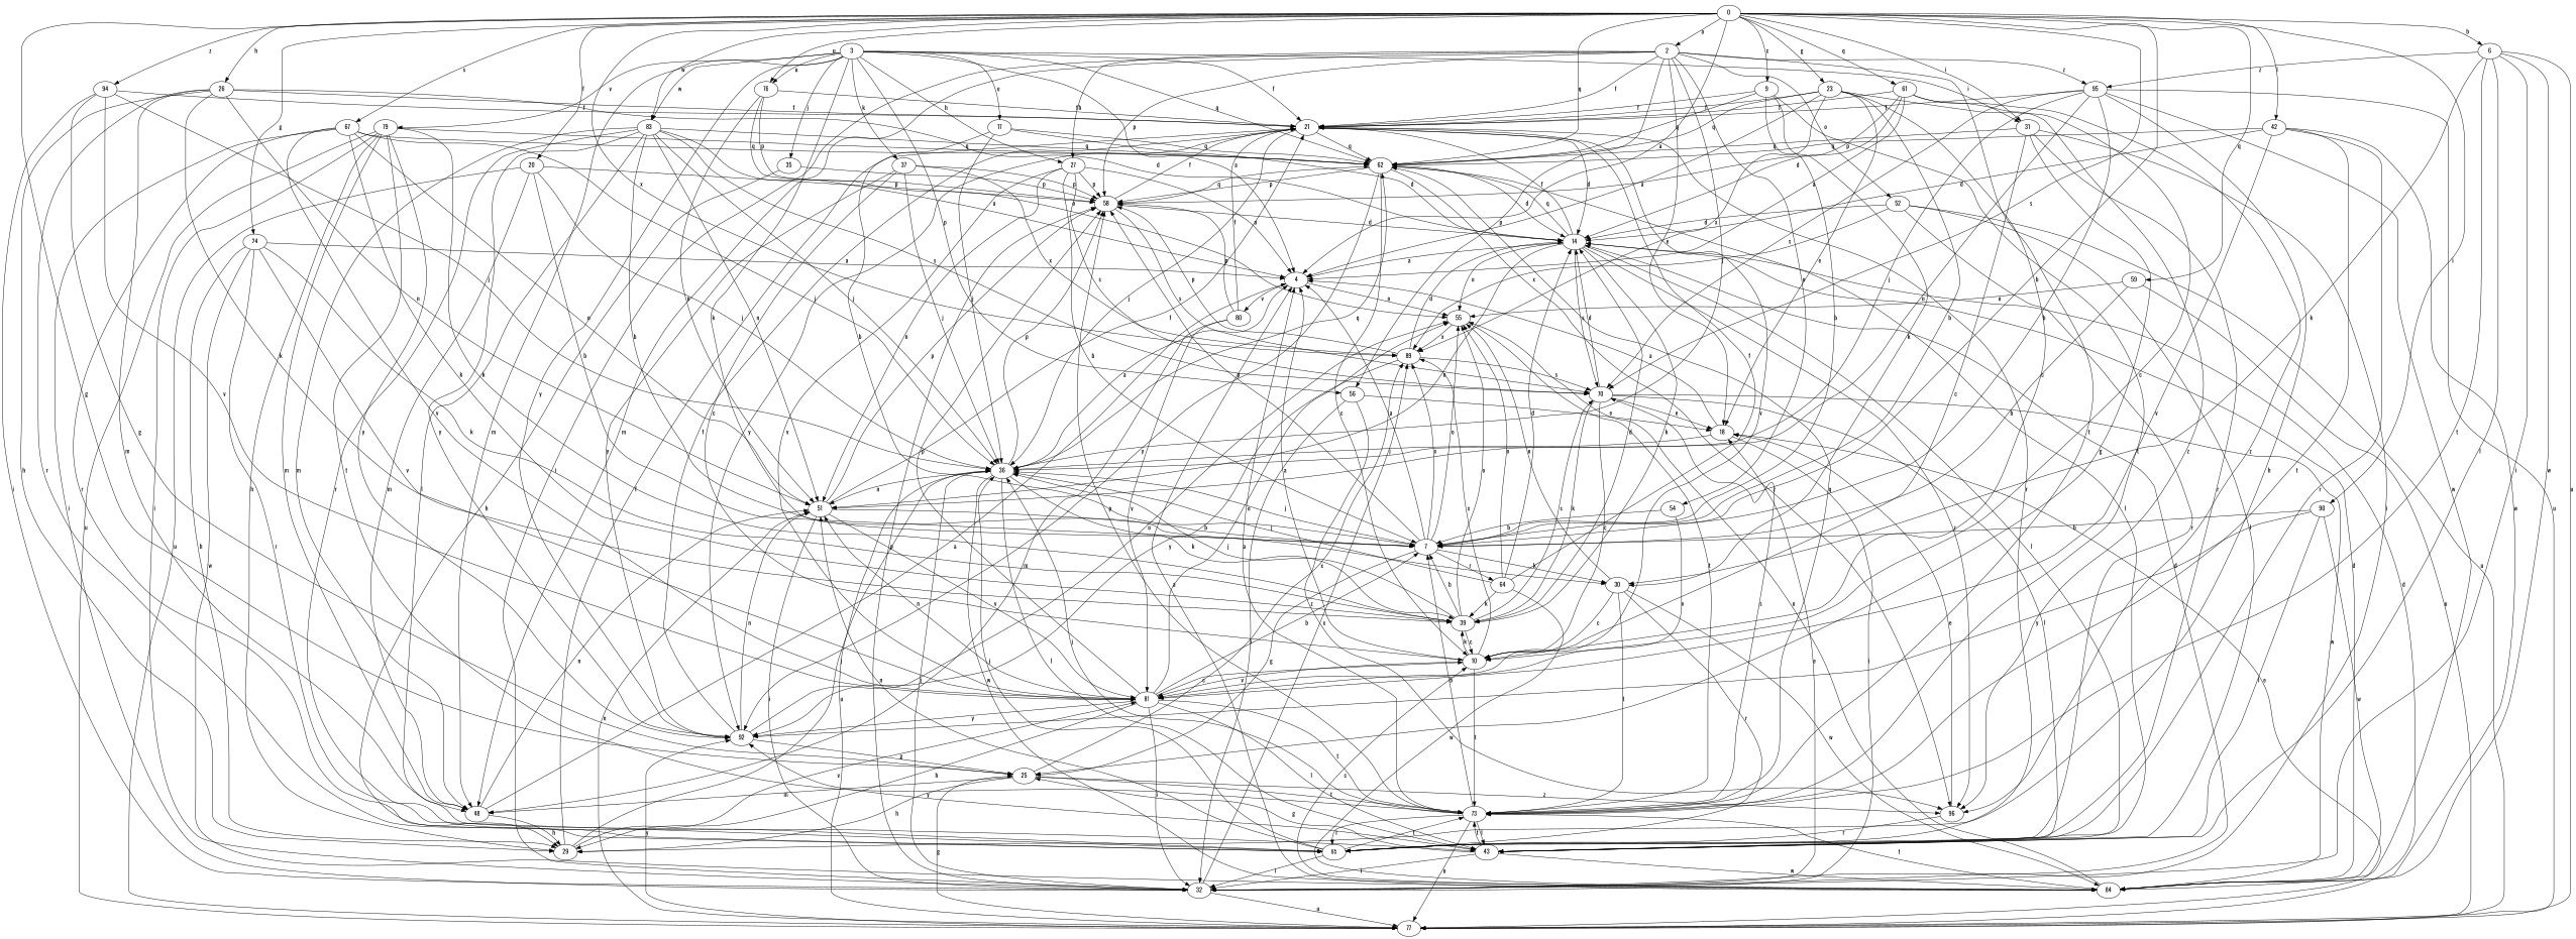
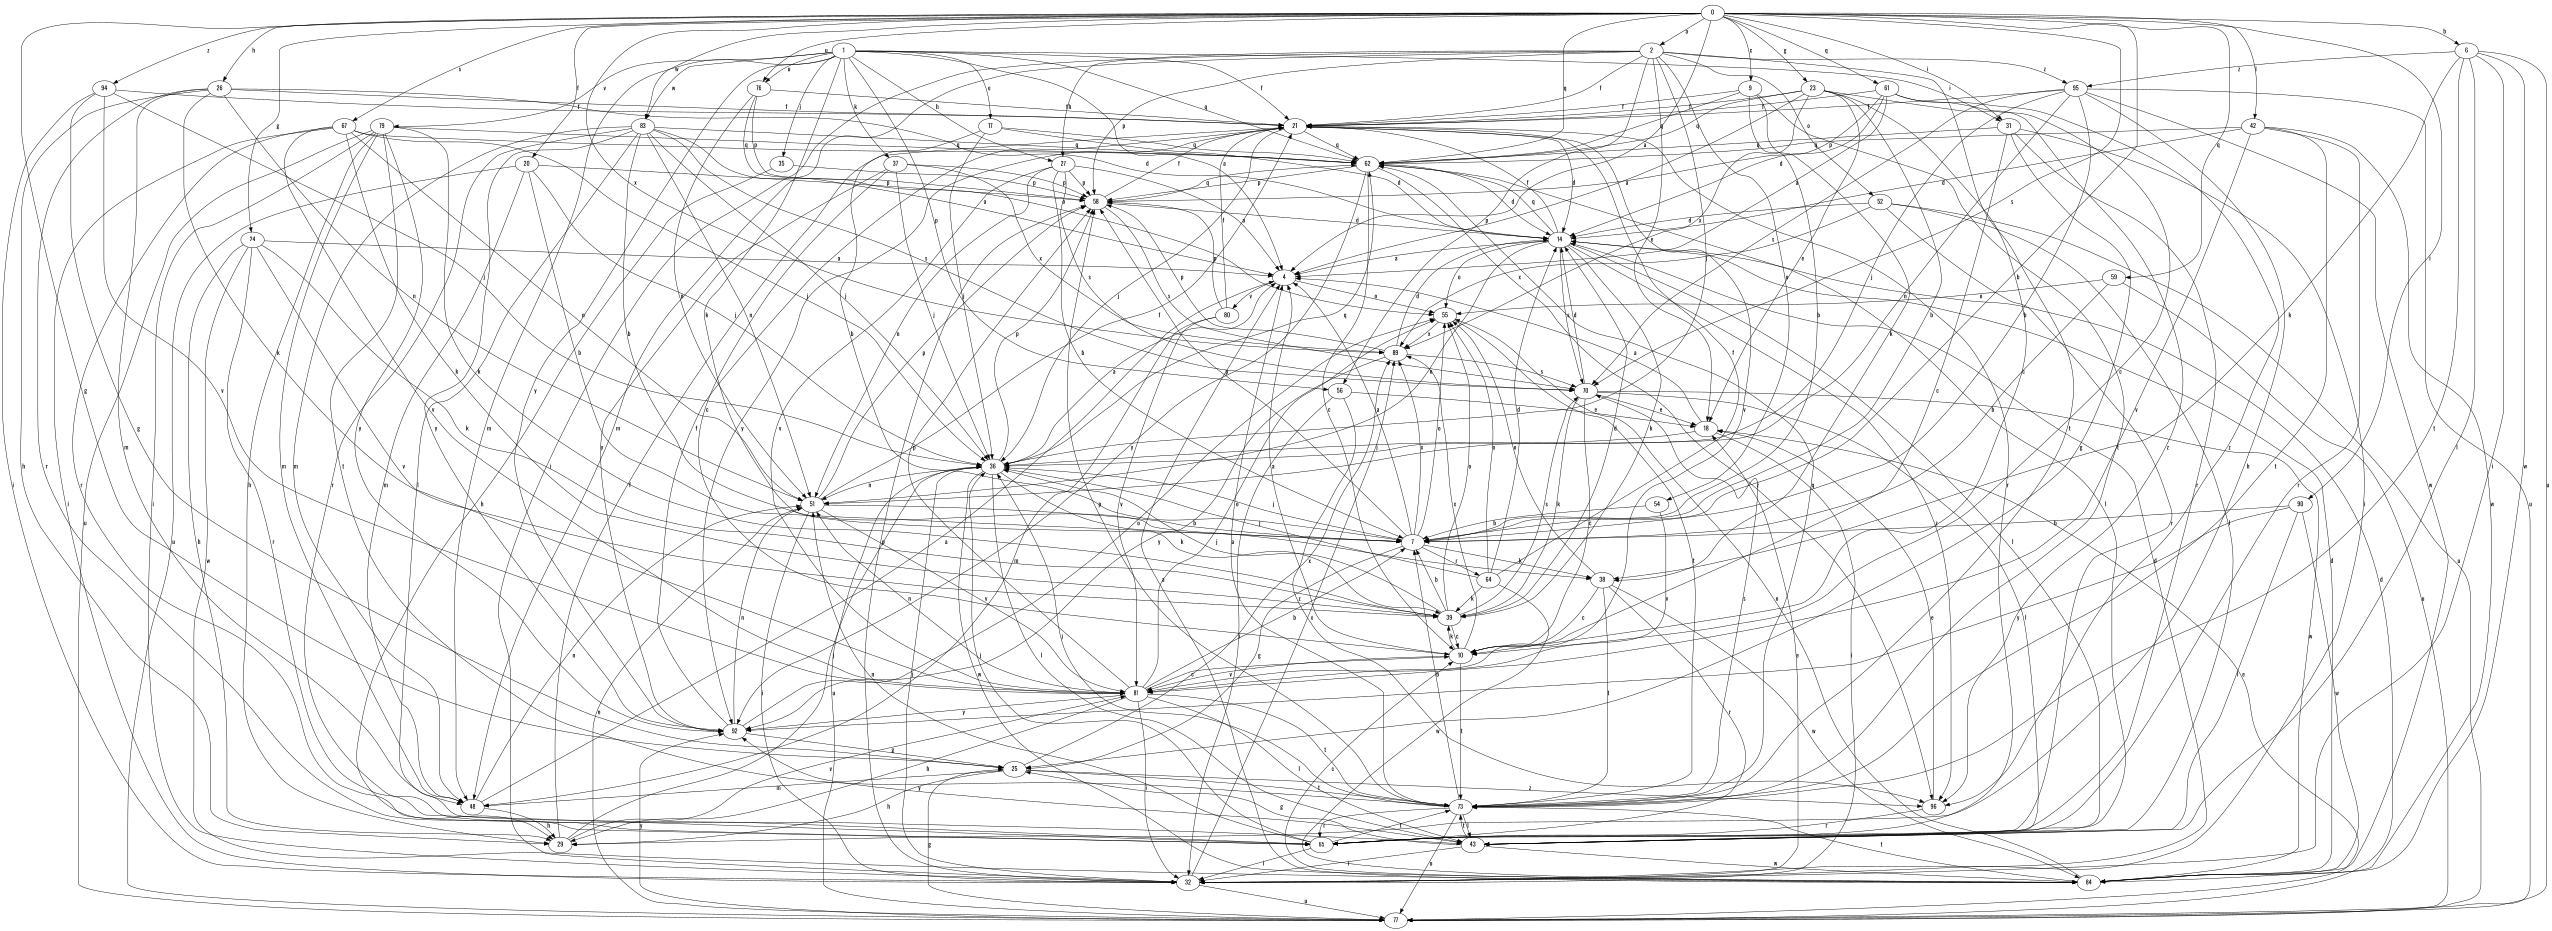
  strict digraph {
    fontname=Oswald
    node [fontname=Oswald]
    edge [fontname=Oswald]
    0
    2
    4
    6
    7
    9
    20
    23
    24
    25
    26
    n12 [label=90]
    31
    42
    59
    61
    62
    67
    70
    76
    83
    89
    94
    21
    27
    48
    56
    18
    32
    36
    52
    54
    58
    73
    95
    55
    80
-   38 [label=30]
+   38
    43
    77
    84
    64
    10
    96
    39
    81
    65
    29
    14
    51
    92
-   1 [label=3]
+   1
    17
    35
    37
    79
    0 -> 2 [label=a]
    0 -> 4 [label=a]
    0 -> 6 [label=b]
    0 -> 7 [label=b]
    0 -> 9 [label=c]
    0 -> 20 [label=f]
    0 -> 23 [label=g]
    0 -> 24 [label=g]
    0 -> 25 [label=g]
    0 -> 26 [label=h]
    0 -> n12 [label=i]
    0 -> 31 [label=i]
    0 -> 42 [label=l]
    0 -> 59 [label=q]
    0 -> 61 [label=q]
    0 -> 62 [label=q]
    0 -> 67 [label=s]
    0 -> 70 [label=s]
    0 -> 76 [label=u]
    0 -> 83 [label=w]
    0 -> 89 [label=x]
    0 -> 94 [label=z]
    2 -> 21 [label=f]
    2 -> 27 [label=h]
    2 -> 48 [label=m]
    2 -> 56 [label=p]
    2 -> 18 [label=e]
    2 -> 32 [label=i]
    2 -> 36 [label=j]
    2 -> 52 [label=o]
    2 -> 54 [label=o]
    2 -> 58 [label=p]
    2 -> 73 [label=t]
    2 -> 95 [label=z]
    4 -> 55 [label=o]
    4 -> 80 [label=v]
    6 -> 32 [label=i]
    6 -> 73 [label=t]
    6 -> 95 [label=z]
    6 -> 38 [label=k]
    6 -> 43 [label=l]
    6 -> 77 [label=u]
    6 -> 84 [label=w]
    7 -> 4 [label=a]
    7 -> 25 [label=g]
    7 -> 89 [label=x]
    7 -> 36 [label=j]
    7 -> 58 [label=p]
    7 -> 55 [label=o]
    7 -> 38 [label=k]
    7 -> 64 [label=r]
    9 -> 7 [label=b]
    9 -> 62 [label=q]
    9 -> 21 [label=f]
    9 -> 73 [label=t]
    9 -> 38 [label=k]
    20 -> 7 [label=b]
    20 -> 48 [label=m]
    20 -> 36 [label=j]
    20 -> 58 [label=p]
    20 -> 77 [label=u]
    23 -> 4 [label=a]
    23 -> 7 [label=b]
    23 -> 62 [label=q]
    23 -> 89 [label=x]
    23 -> 21 [label=f]
    23 -> 18 [label=e]
    23 -> 10 [label=c]
    23 -> 96 [label=z]
    24 -> 4 [label=a]
    24 -> 84 [label=w]
    24 -> 39 [label=k]
    24 -> 81 [label=v]
    24 -> 65 [label=r]
    24 -> 29 [label=h]
    25 -> 89 [label=x]
    25 -> 48 [label=m]
    25 -> 73 [label=t]
    25 -> 96 [label=z]
    25 -> 29 [label=h]
    26 -> 21 [label=f]
    26 -> 48 [label=m]
    26 -> 39 [label=k]
    26 -> 65 [label=r]
    26 -> 29 [label=h]
    26 -> 14 [label=d]
    26 -> 51 [label=n]
    n12 -> 7 [label=b]
    n12 -> 43 [label=l]
    n12 -> 84 [label=w]
    n12 -> 92 [label=y]
    31 -> 25 [label=g]
    31 -> 62 [label=q]
    31 -> 32 [label=i]
    31 -> 10 [label=c]
    31 -> 65 [label=r]
    42 -> 62 [label=q]
    42 -> 73 [label=t]
    42 -> 84 [label=w]
    42 -> 81 [label=v]
    42 -> 65 [label=r]
    42 -> 14 [label=d]
    59 -> 7 [label=b]
    59 -> 55 [label=o]
    59 -> 77 [label=u]
    61 -> 4 [label=a]
    61 -> 21 [label=f]
    61 -> 58 [label=p]
    61 -> 10 [label=c]
    61 -> 96 [label=z]
    61 -> 14 [label=d]
    62 -> 58 [label=p]
    62 -> 43 [label=l]
    62 -> 10 [label=c]
    62 -> 96 [label=z]
    62 -> 14 [label=d]
    62 -> 92 [label=y]
    67 -> 62 [label=q]
    67 -> 32 [label=i]
    67 -> 36 [label=j]
    67 -> 39 [label=k]
    67 -> 81 [label=v]
    67 -> 65 [label=r]
    67 -> 51 [label=n]
    70 -> 18 [label=e]
    70 -> 43 [label=l]
    70 -> 84 [label=w]
    70 -> 10 [label=c]
    70 -> 39 [label=k]
    70 -> 14 [label=d]
    76 -> 21 [label=f]
    76 -> 58 [label=p]
    76 -> 55 [label=o]
    76 -> 51 [label=n]
    83 -> 4 [label=a]
    83 -> 7 [label=b]
    83 -> 62 [label=q]
    83 -> 70 [label=s]
    83 -> 48 [label=m]
    83 -> 36 [label=j]
    83 -> 43 [label=l]
    83 -> 65 [label=r]
    83 -> 51 [label=n]
    83 -> 92 [label=y]
    89 -> 70 [label=s]
    89 -> 58 [label=p]
    89 -> 14 [label=d]
    89 -> 92 [label=y]
    94 -> 25 [label=g]
    94 -> 21 [label=f]
    94 -> 32 [label=i]
    94 -> 36 [label=j]
    94 -> 81 [label=v]
    21 -> 62 [label=q]
    21 -> 36 [label=j]
    21 -> 81 [label=v]
    21 -> 65 [label=r]
    21 -> 14 [label=d]
    21 -> 92 [label=y]
    27 -> 4 [label=a]
    27 -> 7 [label=b]
    27 -> 70 [label=s]
    27 -> 58 [label=p]
    27 -> 81 [label=v]
    27 -> 51 [label=n]
    48 -> 4 [label=a]
    48 -> 29 [label=h]
    48 -> 51 [label=n]
    56 -> 18 [label=e]
    56 -> 32 [label=i]
    56 -> 96 [label=z]
    18 -> 4 [label=a]
    18 -> 32 [label=i]
    18 -> 36 [label=j]
    32 -> 89 [label=x]
    32 -> 18 [label=e]
    32 -> 36 [label=j]
    32 -> 58 [label=p]
    32 -> 77 [label=u]
    32 -> 14 [label=d]
    36 -> 4 [label=a]
    36 -> 62 [label=q]
    36 -> 58 [label=p]
    36 -> 43 [label=l]
    36 -> 77 [label=u]
    36 -> 84 [label=w]
    36 -> 39 [label=k]
    36 -> 51 [label=n]
    52 -> 89 [label=x]
    52 -> 43 [label=l]
    52 -> 77 [label=u]
    52 -> 65 [label=r]
    52 -> 14 [label=d]
    54 -> 7 [label=b]
    54 -> 81 [label=v]
    58 -> 62 [label=q]
    58 -> 70 [label=s]
    58 -> 21 [label=f]
    58 -> 14 [label=d]
    73 -> 4 [label=a]
    73 -> 7 [label=b]
    73 -> 62 [label=q]
    73 -> 70 [label=s]
    73 -> 36 [label=j]
    73 -> 58 [label=p]
    73 -> 43 [label=l]
    73 -> 77 [label=u]
    73 -> 65 [label=r]
    95 -> 7 [label=b]
    95 -> 70 [label=s]
    95 -> 21 [label=f]
    95 -> 36 [label=j]
    95 -> 77 [label=u]
    95 -> 84 [label=w]
    95 -> 29 [label=h]
    95 -> 51 [label=n]
    55 -> 89 [label=x]
    55 -> 73 [label=t]
    80 -> 21 [label=f]
    80 -> 48 [label=m]
    80 -> 58 [label=p]
    80 -> 81 [label=v]
    38 -> 73 [label=t]
    38 -> 55 [label=o]
    38 -> 84 [label=w]
    38 -> 10 [label=c]
    38 -> 65 [label=r]
    43 -> 25 [label=g]
    43 -> 32 [label=i]
    43 -> 73 [label=t]
    43 -> 84 [label=w]
    43 -> 92 [label=y]
    77 -> 25 [label=g]
    77 -> 18 [label=e]
    77 -> 14 [label=d]
    77 -> 51 [label=n]
    77 -> 92 [label=y]
    84 -> 4 [label=a]
    84 -> 73 [label=t]
    84 -> 55 [label=o]
    84 -> 10 [label=c]
    84 -> 14 [label=d]
    64 -> 21 [label=f]
    64 -> 36 [label=j]
    64 -> 55 [label=o]
    64 -> 84 [label=w]
    64 -> 39 [label=k]
    64 -> 14 [label=d]
    10 -> 4 [label=a]
    10 -> 89 [label=x]
    10 -> 73 [label=t]
    10 -> 39 [label=k]
    10 -> 81 [label=v]
    96 -> 18 [label=e]
    96 -> 65 [label=r]
    39 -> 7 [label=b]
    39 -> 70 [label=s]
    39 -> 36 [label=j]
    39 -> 55 [label=o]
    39 -> 10 [label=c]
    39 -> 14 [label=d]
    81 -> 7 [label=b]
    81 -> 32 [label=i]
    81 -> 58 [label=p]
    81 -> 73 [label=t]
    81 -> 55 [label=o]
    81 -> 43 [label=l]
    81 -> 10 [label=c]
    81 -> 29 [label=h]
    81 -> 51 [label=n]
    81 -> 92 [label=y]
    65 -> 32 [label=i]
    65 -> 36 [label=j]
    65 -> 73 [label=t]
    65 -> 51 [label=n]
    29 -> 21 [label=f]
    29 -> 36 [label=j]
    29 -> 81 [label=v]
    14 -> 4 [label=a]
    14 -> 62 [label=q]
    14 -> 70 [label=s]
    14 -> 21 [label=f]
    14 -> 55 [label=o]
    14 -> 43 [label=l]
    14 -> 96 [label=z]
    14 -> 39 [label=k]
    14 -> 51 [label=n]
    51 -> 7 [label=b]
    51 -> 21 [label=f]
    51 -> 32 [label=i]
    51 -> 58 [label=p]
    51 -> 81 [label=v]
    92 -> 25 [label=g]
    92 -> 21 [label=f]
    92 -> 55 [label=o]
    92 -> 51 [label=n]
    1 -> 4 [label=a]
    1 -> 31 [label=i]
    1 -> 62 [label=q]
    1 -> 76 [label=u]
    1 -> 83 [label=w]
    1 -> 21 [label=f]
    1 -> 27 [label=h]
    1 -> 48 [label=m]
    1 -> 56 [label=p]
    1 -> 38 [label=k]
    1 -> 92 [label=y]
    1 -> 17 [label=e]
    1 -> 35 [label=j]
    1 -> 37 [label=k]
    1 -> 79 [label=v]
    17 -> 7 [label=b]
    17 -> 62 [label=q]
    17 -> 36 [label=j]
    17 -> 14 [label=d]
    35 -> 58 [label=p]
    35 -> 29 [label=h]
    37 -> 89 [label=x]
    37 -> 36 [label=j]
    37 -> 58 [label=p]
    37 -> 10 [label=c]
    37 -> 92 [label=y]
    79 -> 62 [label=q]
    79 -> 48 [label=m]
    79 -> 32 [label=i]
    79 -> 73 [label=t]
    79 -> 77 [label=u]
    79 -> 39 [label=k]
    79 -> 29 [label=h]
    79 -> 92 [label=y]
  }
